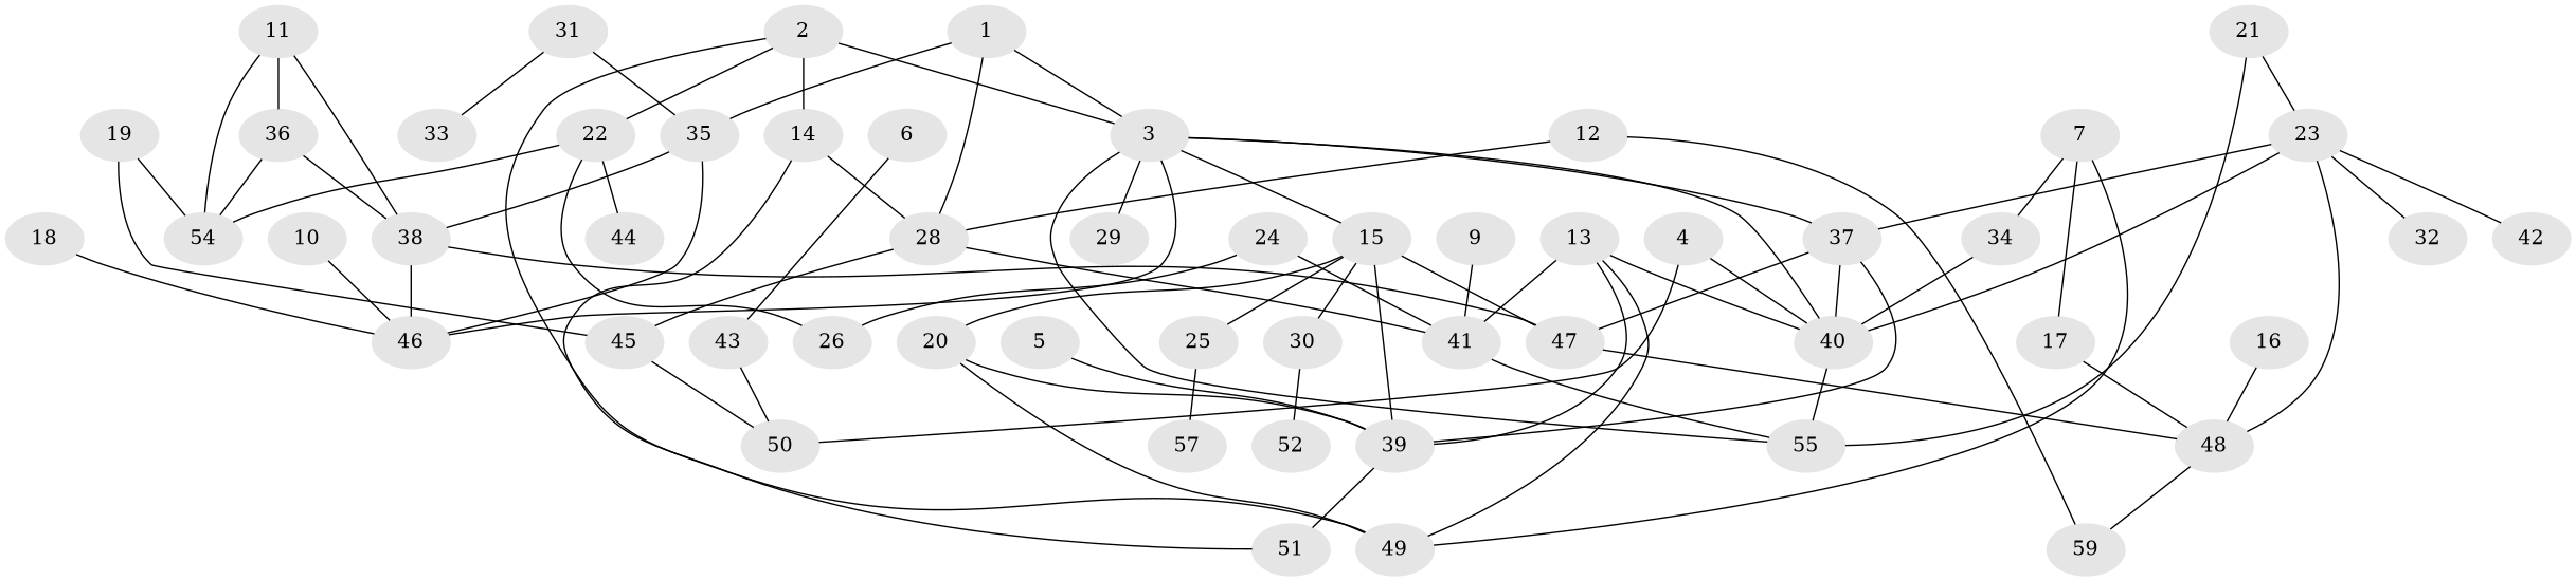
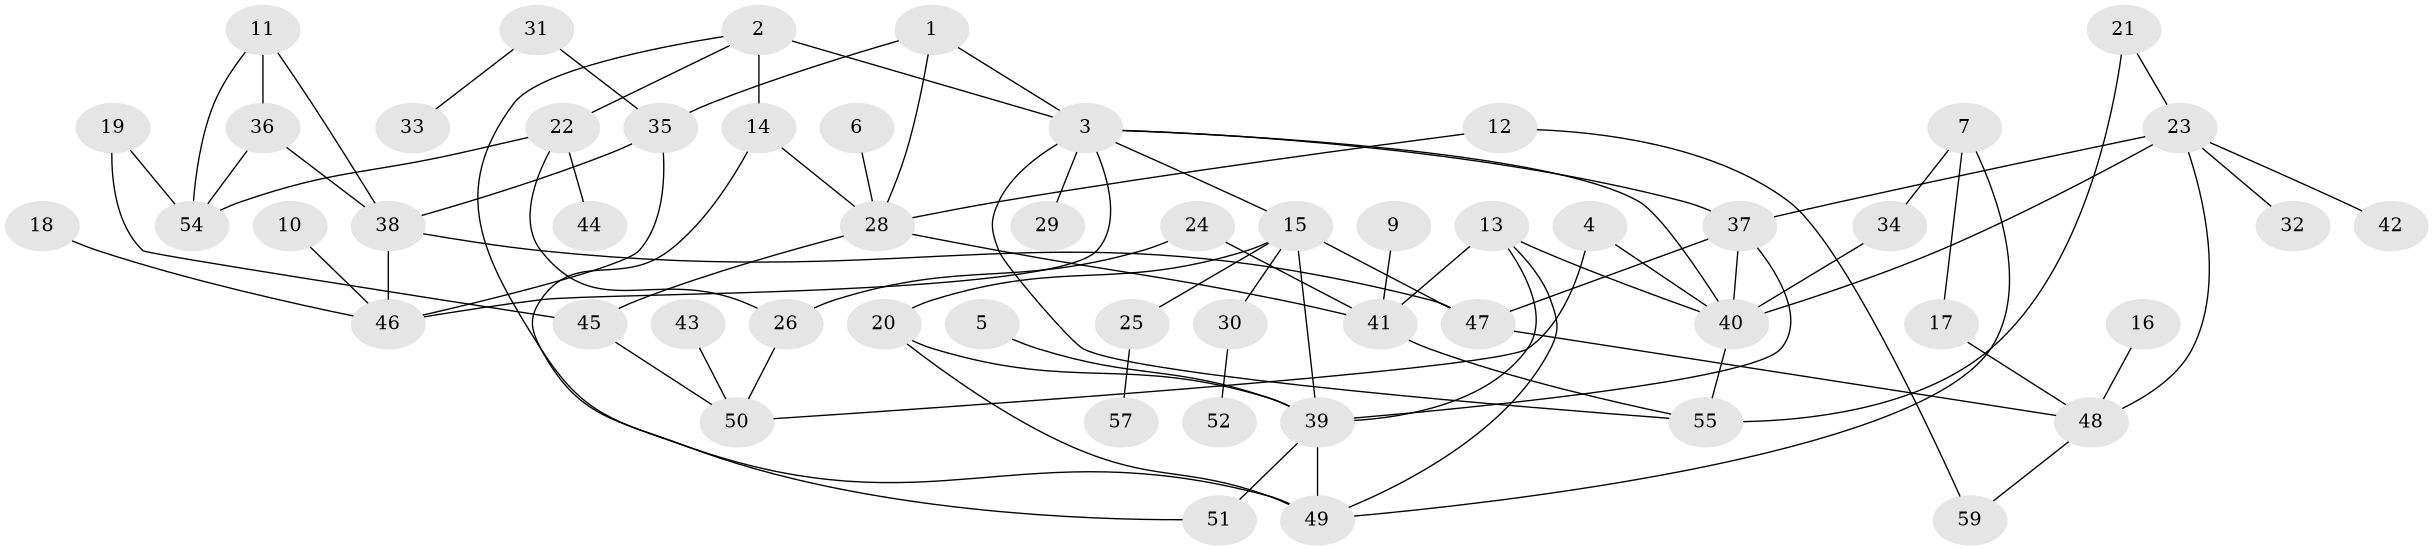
  graph {
    node [color=gray90 style=filled]
    edge [weight=1.0]
    1
    3
    28
    35
    15
    29
    37
    40
    46
    55
    41
    45
    38
    2
    22
    49
    14
    54
    26
    44
    51
    39
    20
    25
    30
    47
    4
    50
    5
    6
    7
    17
    34
    48
    36
    n36 [label=59]
    9
    10
    11
    12
    13
    n42 [label=57]
    52
    16
    18
    19
    21
    23
    32
    42
    24
    31
    33
    43
    1 -- 3
    1 -- 28
    1 -- 35
    3 -- 15
    3 -- 29
    3 -- 37
    3 -- 40
    3 -- 46
    3 -- 55
    28 -- 41
    28 -- 45
    35 -- 46
    35 -- 38
    15 -- 39
    15 -- 20
    15 -- 25
    15 -- 30
    15 -- 47
    37 -- 40
    37 -- 39
    37 -- 47
    40 -- 55
    41 -- 55
    45 -- 50
    38 -- 46
    38 -- 47
    2 -- 3
    2 -- 22
    2 -- 49
    2 -- 14
    22 -- 54
    22 -- 26
    22 -- 44
    14 -- 28
    14 -- 51
+   26 -- 50
+   39 -- 49 [weight=2.0]
    39 -- 51 [weight=2.0]
    20 -- 49
    20 -- 39
    25 -- n42
    30 -- 52
    47 -- 48
    4 -- 40
    4 -- 50
    5 -- 39
-   6 -- 43
+   6 -- 28
    7 -- 49
    7 -- 17
    7 -- 34
    17 -- 48
    34 -- 40
    48 -- n36
    36 -- 38
    36 -- 54
    9 -- 41
    10 -- 46
    11 -- 38
    11 -- 54
    11 -- 36
    12 -- 28
    12 -- n36
    13 -- 40
    13 -- 41
    13 -- 49
    13 -- 39
    16 -- 48
    18 -- 46
    19 -- 45
    19 -- 54
    21 -- 55
    21 -- 23
    23 -- 37
    23 -- 40
    23 -- 48
    23 -- 32
    23 -- 42
    24 -- 41
    24 -- 26
    31 -- 35
    31 -- 33
    43 -- 50
  }
